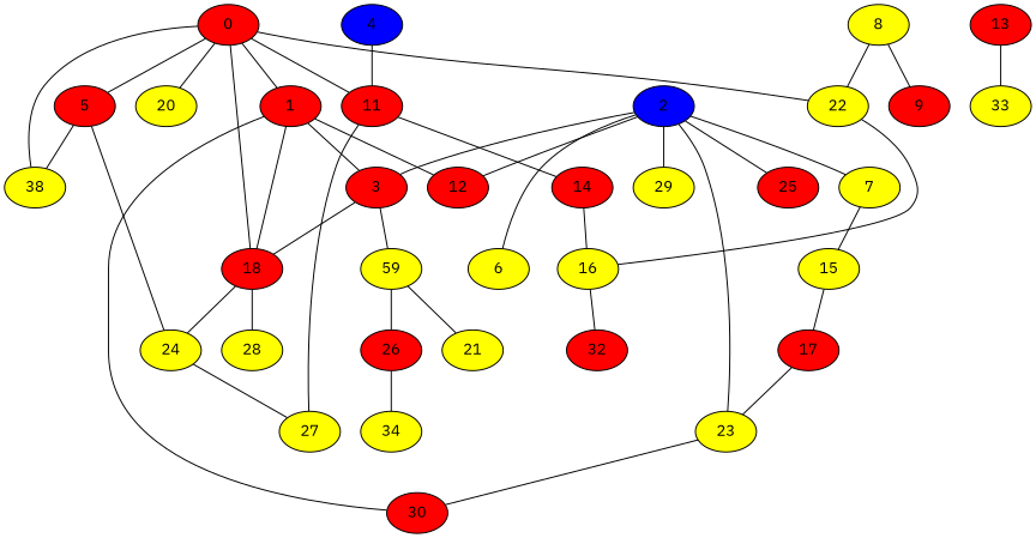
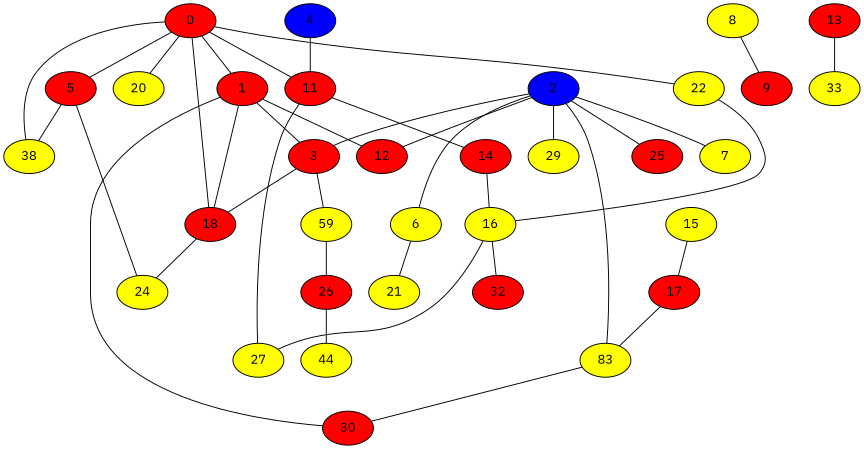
  graph {
    fontname="IBM Plex Sans"
    node [fillcolor=yellow fontname="IBM Plex Sans" style=filled]
    edge [fontname="IBM Plex Sans"]
    0 [fillcolor=red]
    1 [fillcolor=red]
    5 [fillcolor=red]
    11 [fillcolor=red]
    18 [fillcolor=red]
    20
    22
    n8 [label=38]
    3 [fillcolor=red]
    12 [fillcolor=red]
    30 [fillcolor=red]
    24
    14 [fillcolor=red]
    27
-   28
    16
    n17 [label=59]
    2 [fillcolor=blue]
    6
    7
-   23
+   23 [label=83]
    25 [fillcolor=red]
    29
    21
    15
    26 [fillcolor=red]
    4 [fillcolor=blue]
    17 [fillcolor=red]
    8
    9 [fillcolor=red]
    32 [fillcolor=red]
    13 [fillcolor=red]
    33
-   34
+   34 [label=44]
    0 -- 1
    0 -- 5
    0 -- 11
    0 -- 18
    0 -- 20
    0 -- 22
    0 -- n8
    1 -- 18
    1 -- 3
    1 -- 12
    1 -- 30
    5 -- n8
    5 -- 24
    11 -- 14
    11 -- 27
    18 -- 24
-   18 -- 28
    22 -- 16
    3 -- 18
    3 -- n17
-   24 -- 27
+   16 -- 27
    14 -- 16
    16 -- 32
    n17 -- 26
    2 -- 3
    2 -- 12
    2 -- 6
    2 -- 7
    2 -- 23
    2 -- 25
    2 -- 29
-   n17 -- 21
-   7 -- 15
+   6 -- 21
    23 -- 30
    15 -- 17
    26 -- 34
    4 -- 11
    17 -- 23
-   8 -- 22
    8 -- 9
    13 -- 33
  }
